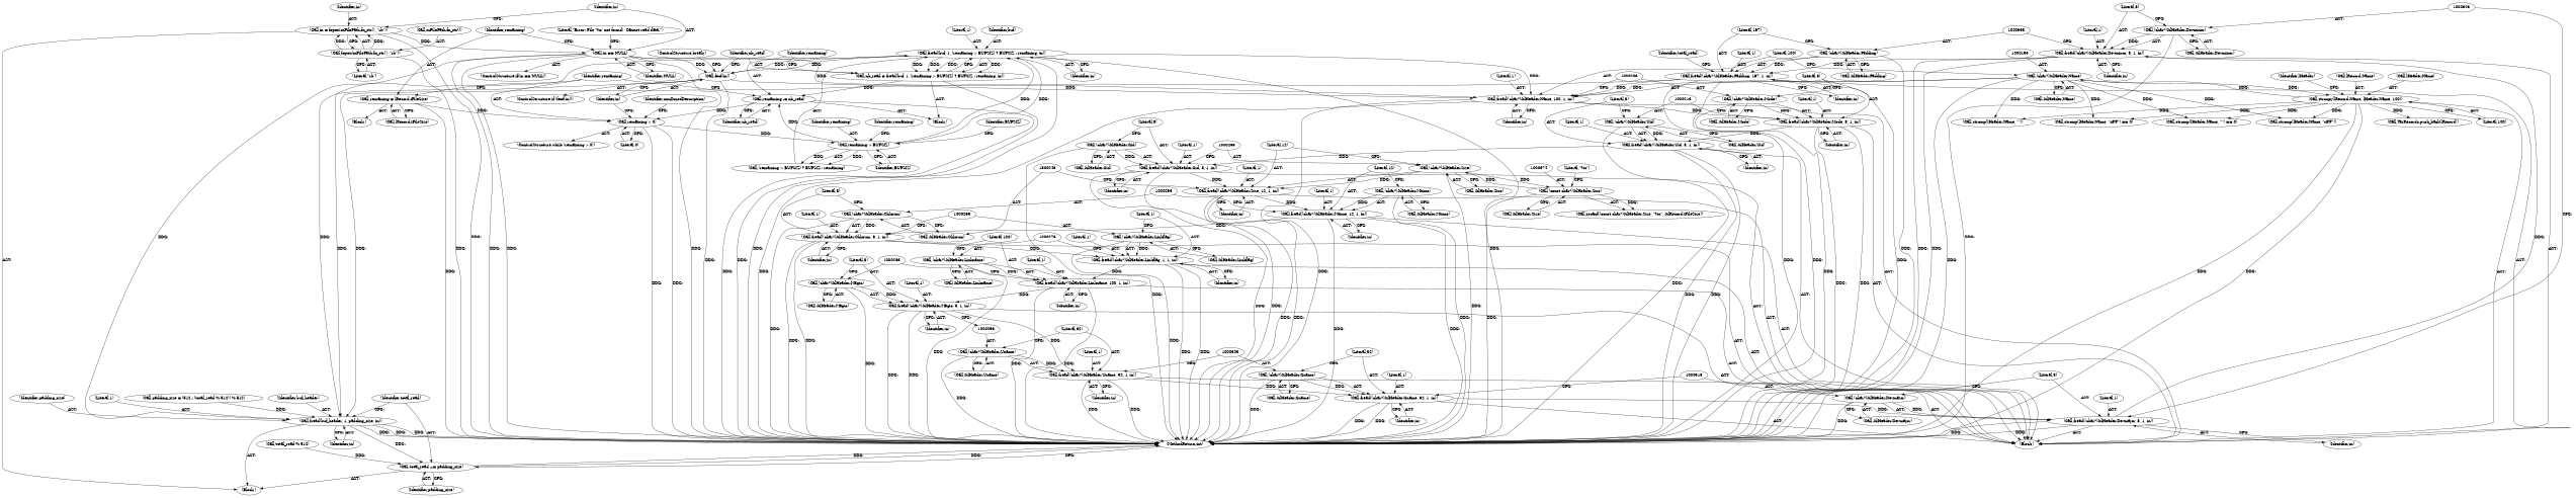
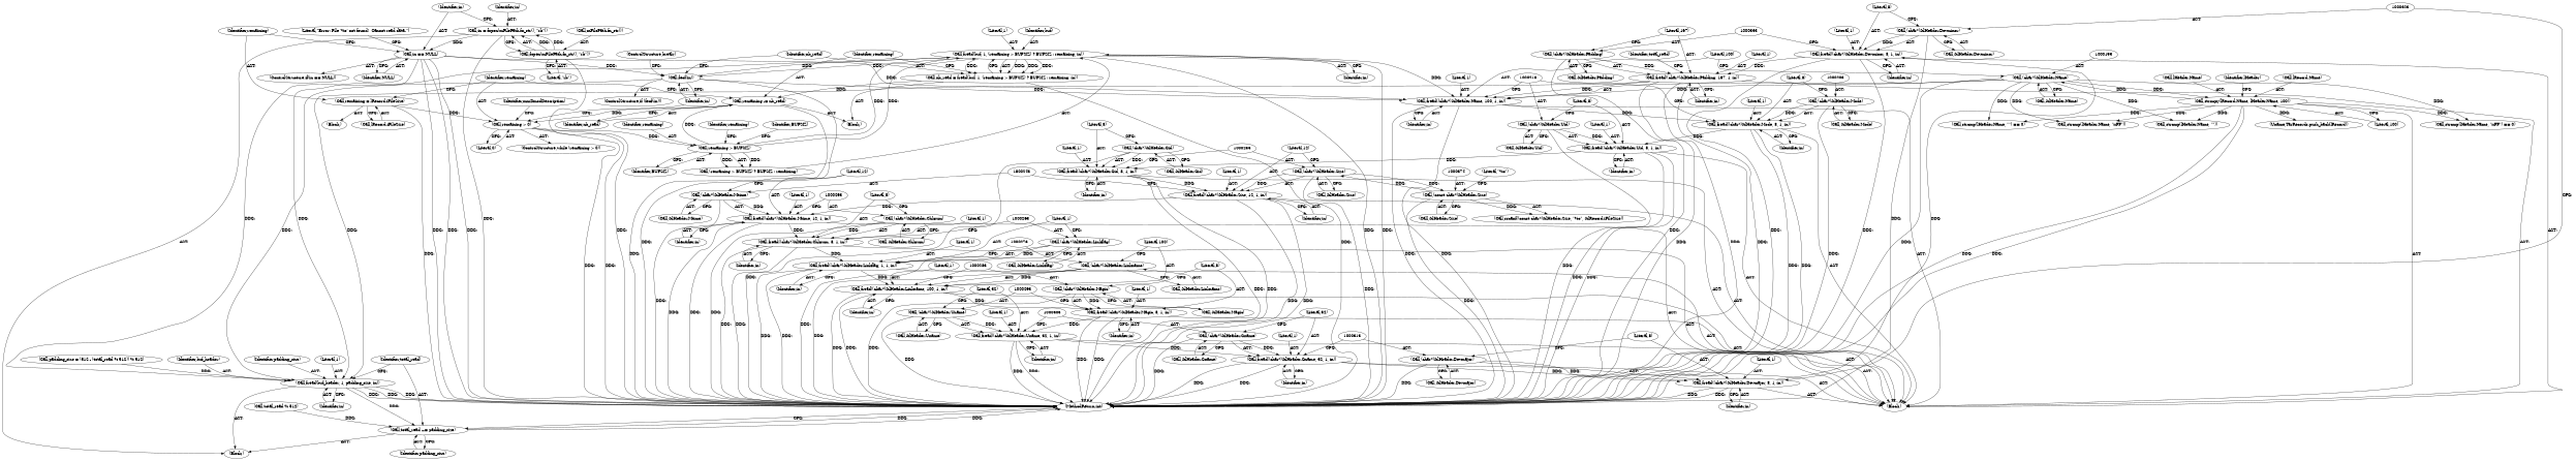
  digraph {
    n1 [label="(Call,fread((char*)&lHeader.Devminor, 8, 1, in))"]
    n2 [label="(Call,fread((char*)&lHeader.Padding, 167, 1, in))"]
    n3 [label="(Identifier,in)"]
    n4 [label="(Block,)"]
    n5 [label="(MethodReturn,int)"]
    n6 [label="(Call,fread((char*)&lHeader.Name, 100, 1, in))"]
    n7 [label="(Call,fread(buf_header, 1, padding_size, in))"]
    n8 [label="(Identifier,in)"]
    n9 [label="(Call,total_read += padding_size)"]
    n10 [label="(Call,(char*)&lHeader.Devminor)"]
    n11 [label="(Call,&lHeader.Devminor)"]
    n12 [label="(Call,fread((char*)&lHeader.Devmajor, 8, 1, in))"]
    n13 [label="(Identifier,in)"]
    n14 [label="(Call,(char*)&lHeader.Devmajor)"]
    n15 [label="(Call,&lHeader.Devmajor)"]
    n16 [label="(Call,fread((char*)&lHeader.Gname, 32, 1, in))"]
    n17 [label="(Identifier,in)"]
    n18 [label="(Call,(char*)&lHeader.Gname)"]
    n19 [label="(Call,&lHeader.Gname)"]
    n20 [label="(Call,fread((char*)&lHeader.Uname, 32, 1, in))"]
    n21 [label="(Identifier,in)"]
    n22 [label="(Call,(char*)&lHeader.Uname)"]
    n23 [label="(Call,&lHeader.Uname)"]
    n24 [label="(Call,fread((char*)&lHeader.Magic, 8, 1, in))"]
    n25 [label="(Identifier,in)"]
    n26 [label="(Call,(char*)&lHeader.Magic)"]
    n27 [label="(Call,&lHeader.Magic)"]
    n28 [label="(Call,fread((char*)&lHeader.Linkname, 100, 1, in))"]
    n29 [label="(Identifier,in)"]
    n30 [label="(Call,(char*)&lHeader.Linkname)"]
    n31 [label="(Call,&lHeader.Linkname)"]
    n32 [label="(Call,fread((char*)&lHeader.Linkflag, 1, 1, in))"]
    n33 [label="(Identifier,in)"]
    n34 [label="(Call,(char*)&lHeader.Linkflag)"]
    n35 [label="(Call,&lHeader.Linkflag)"]
    n36 [label="(Call,fread((char*)&lHeader.Chksum, 8, 1, in))"]
    n37 [label="(Identifier,in)"]
    n38 [label="(Call,(char*)&lHeader.Chksum)"]
    n39 [label="(Call,&lHeader.Chksum)"]
    n40 [label="(Call,fread((char*)&lHeader.Mtime, 12, 1, in))"]
    n41 [label="(Identifier,in)"]
    n42 [label="(Call,(char*)&lHeader.Mtime)"]
    n43 [label="(Call,&lHeader.Mtime)"]
    n44 [label="(Call,fread((char*)&lHeader.Size, 12, 1, in))"]
    n45 [label="(Identifier,in)"]
    n46 [label="(Call,(char*)&lHeader.Size)"]
    n47 [label="(Call,(const char*)&lHeader.Size)"]
    n48 [label="(Call,&lHeader.Size)"]
    n49 [label="(Call,&lHeader.Size)"]
    n50 [label="(Call,sscanf((const char*)&lHeader.Size, \"%o\", &lRecord.iFileSize))"]
    n51 [label="(Call,fread((char*)&lHeader.Gid, 8, 1, in))"]
    n52 [label="(Identifier,in)"]
    n53 [label="(Call,(char*)&lHeader.Gid)"]
    n54 [label="(Call,&lHeader.Gid)"]
    n55 [label="(Call,fread((char*)&lHeader.Uid, 8, 1, in))"]
    n56 [label="(Identifier,in)"]
    n57 [label="(Call,(char*)&lHeader.Uid)"]
    n58 [label="(Call,&lHeader.Uid)"]
    n59 [label="(Call,fread((char*)&lHeader.Mode, 8, 1, in))"]
    n60 [label="(Identifier,in)"]
    n61 [label="(Call,(char*)&lHeader.Mode)"]
    n62 [label="(Call,&lHeader.Mode)"]
    n63 [label="(Identifier,in)"]
    n64 [label="(Call,(char*)&lHeader.Name)"]
    n65 [label="(Call,strncpy(lRecord.Name, lHeader.Name, 100))"]
    n66 [label="(Call,&lHeader.Name)"]
    n67 [label="(Call,strcmp(lHeader.Name, \"\") == 0)"]
    n68 [label="(Call,strcmp(lHeader.Name, \"\xFF\"))"]
    n69 [label="(Call,strcmp(lHeader.Name, \"\xFF\") == 0)"]
    n70 [label="(Call,strcmp(lHeader.Name, \"\"))"]
    n71 [label="(Literal,100)"]
-   n72 [label="(Call,TarRecords.push_back(lRecord))"]
+   n72 [label="(Uname,TarRecords.push_back(lRecord))"]
    n73 [label="(Call,fread(buf, 1, (remaining > BUFSIZ) ? BUFSIZ : remaining, in))"]
    n74 [label="(Call,nb_read = fread(buf, 1, (remaining > BUFSIZ) ? BUFSIZ : remaining, in))"]
    n75 [label="(Call,feof(in))"]
    n76 [label="(Identifier,in)"]
    n77 [label="(Call,remaining -= nb_read)"]
    n78 [label="(Block,)"]
    n79 [label="(ControlStructure,if (feof(in)))"]
    n80 [label="(Identifier,in)"]
    n81 [label="(Block,)"]
    n82 [label="(Identifier,in)"]
    n83 [label="(Call,remaining > BUFSIZ)"]
    n84 [label="(Identifier,BUFSIZ)"]
    n85 [label="(Call,(remaining > BUFSIZ) ? BUFSIZ : remaining)"]
    n86 [label="(Call,remaining > 0)"]
    n87 [label="(Identifier,nb_read)"]
    n88 [label="(ControlStructure,while (remaining > 0))"]
    n89 [label="(Literal,0)"]
    n90 [label="(Call,remaining = lRecord.iFileSize)"]
    n91 [label="(Block,)"]
    n92 [label="(Call,lRecord.iFileSize)"]
    n93 [label="(Call,in == NULL)"]
    n94 [label="(ControlStructure,if(in == NULL))"]
    n95 [label="(Identifier,NULL)"]
    n96 [label="(Call,in = fopen(mFilePath.fn_str(), \"rb\"))"]
    n97 [label="(Call,fopen(mFilePath.fn_str(), \"rb\"))"]
    n98 [label="(Literal,\"rb\")"]
    n99 [label="(Call,(char*)&lHeader.Padding)"]
    n100 [label="(Call,&lHeader.Padding)"]
    n101 [label="(Identifier,padding_size)"]
    n102 [label="(Identifier,BUFSIZ)"]
    n103 [label="(Literal,32)"]
    n104 [label="(Literal,1)"]
    n105 [label="(Identifier,remaining)"]
    n106 [label="(Identifier,mmDmodDescription)"]
    n107 [label="(Literal,1)"]
    n108 [label="(Call,mFilePath.fn_str())"]
    n109 [label="(Literal,1)"]
    n110 [label="(Literal,1)"]
    n111 [label="(Literal,8)"]
    n112 [label="(Identifier,total_read)"]
    n113 [label="(Identifier,padding_size)"]
    n114 [label="(Literal,8)"]
    n115 [label="(Call,total_read % 512)"]
    n116 [label="(Literal,167)"]
    n117 [label="(Literal,\"Error: File '%s' not found!  Cannot read data.\")"]
    n118 [label="(Identifier,remaining)"]
    n119 [label="(Literal,8)"]
    n120 [label="(Call,lHeader.Name)"]
    n121 [label="(Literal,\"%o\")"]
    n122 [label="(Identifier,remaining)"]
    n123 [label="(Identifier,remaining)"]
    n124 [label="(Identifier,remaining)"]
    n125 [label="(Identifier,nb_read)"]
    n126 [label="(Literal,1)"]
    n127 [label="(Literal,100)"]
    n128 [label="(Literal,8)"]
    n129 [label="(Literal,8)"]
    n130 [label="(Identifier,in)"]
    n131 [label="(Identifier,buf)"]
    n132 [label="(Literal,1)"]
    n133 [label="(ControlStructure,break;)"]
    n134 [label="(Literal,8)"]
    n135 [label="(Literal,1)"]
    n136 [label="(Literal,1)"]
    n137 [label="(Literal,12)"]
    n138 [label="(Identifier,in)"]
    n139 [label="(Literal,100)"]
    n140 [label="(Literal,1)"]
    n141 [label="(Literal,1)"]
    n142 [label="(Literal,1)"]
    n143 [label="(Literal,12)"]
    n144 [label="(Literal,8)"]
    n145 [label="(Identifier,total_read)"]
    n146 [label="(Call,padding_size = (512 - (total_read % 512)) % 512)"]
    n147 [label="(Literal,1)"]
    n148 [label="(Literal,1)"]
    n149 [label="(Literal,1)"]
    n150 [label="(Identifier,lHeader)"]
    n151 [label="(Literal,1)"]
    n152 [label="(Literal,1)"]
    n153 [label="(Call,lRecord.Name)"]
    n154 [label="(Literal,1)"]
    n155 [label="(Literal,1)"]
    n156 [label="(Literal,32)"]
    n157 [label="(Identifier,buf_header)"]
    1000333
    1000323
    1000313
    1000303
    1000293
    1000283
    1000273
    1000263
    1000253
    n167 [label=1800243]
    1000233
    1000374
    1000213
    1000203
    1000193
    n1 -> n2 [label="DDG: "]
    n1 -> n3 [label="CFG: "]
    n1 -> n4 [label="AST: "]
    n1 -> n5 [label="DDG: "]
    n1 -> n5 [label="DDG: "]
    n2 -> n4 [label="AST: "]
    n2 -> n5 [label="DDG: "]
    n2 -> n5 [label="DDG: "]
    n2 -> n5 [label="DDG: "]
    n2 -> n6 [label="DDG: "]
    n2 -> n7 [label="DDG: "]
    n2 -> n8 [label="CFG: "]
    n3 -> n1 [label="AST: "]
    n5 -> n9 [label="CFG: "]
    n6 -> n4 [label="AST: "]
    n6 -> n5 [label="DDG: "]
    n6 -> n5 [label="DDG: "]
    n6 -> n59 [label="DDG: "]
    n6 -> n63 [label="CFG: "]
    n7 -> n5 [label="DDG: "]
    n7 -> n5 [label="DDG: "]
    n7 -> n5 [label="DDG: "]
    n7 -> n9 [label="DDG: "]
    n7 -> n81 [label="AST: "]
    n7 -> n82 [label="CFG: "]
    n8 -> n2 [label="AST: "]
    n9 -> n5 [label="DDG: "]
    n9 -> n5 [label="DDG: "]
    n9 -> n81 [label="AST: "]
    n9 -> n101 [label="CFG: "]
    n10 -> n1 [label="AST: "]
    n10 -> n1 [label="DDG: "]
    n10 -> n5 [label="DDG: "]
    n10 -> n11 [label="CFG: "]
    n11 -> n10 [label="AST: "]
    n12 -> n1 [label="DDG: "]
    n12 -> n4 [label="AST: "]
    n12 -> n5 [label="DDG: "]
    n12 -> n5 [label="DDG: "]
    n12 -> n13 [label="CFG: "]
    n13 -> n12 [label="AST: "]
    n14 -> n5 [label="DDG: "]
    n14 -> n12 [label="AST: "]
    n14 -> n12 [label="DDG: "]
    n14 -> n15 [label="CFG: "]
    n15 -> n14 [label="AST: "]
    n16 -> n4 [label="AST: "]
    n16 -> n5 [label="DDG: "]
    n16 -> n5 [label="DDG: "]
    n16 -> n12 [label="DDG: "]
    n16 -> n17 [label="CFG: "]
    n17 -> n16 [label="AST: "]
    n18 -> n5 [label="DDG: "]
    n18 -> n16 [label="AST: "]
    n18 -> n16 [label="DDG: "]
    n18 -> n19 [label="CFG: "]
    n19 -> n18 [label="AST: "]
    n20 -> n4 [label="AST: "]
    n20 -> n5 [label="DDG: "]
    n20 -> n5 [label="DDG: "]
    n20 -> n16 [label="DDG: "]
    n20 -> n21 [label="CFG: "]
    n21 -> n20 [label="AST: "]
    n22 -> n5 [label="DDG: "]
    n22 -> n20 [label="AST: "]
    n22 -> n20 [label="DDG: "]
    n22 -> n23 [label="CFG: "]
    n23 -> n22 [label="AST: "]
    n24 -> n4 [label="AST: "]
    n24 -> n5 [label="DDG: "]
    n24 -> n5 [label="DDG: "]
    n24 -> n20 [label="DDG: "]
    n24 -> n25 [label="CFG: "]
    n25 -> n24 [label="AST: "]
    n26 -> n5 [label="DDG: "]
    n26 -> n24 [label="AST: "]
    n26 -> n24 [label="DDG: "]
    n26 -> n27 [label="CFG: "]
    n27 -> n26 [label="AST: "]
    n28 -> n4 [label="AST: "]
    n28 -> n5 [label="DDG: "]
    n28 -> n5 [label="DDG: "]
    n28 -> n24 [label="DDG: "]
    n28 -> n29 [label="CFG: "]
    n29 -> n28 [label="AST: "]
    n30 -> n5 [label="DDG: "]
    n30 -> n28 [label="AST: "]
    n30 -> n28 [label="DDG: "]
    n30 -> n31 [label="CFG: "]
    n31 -> n30 [label="AST: "]
    n32 -> n4 [label="AST: "]
    n32 -> n5 [label="DDG: "]
    n32 -> n5 [label="DDG: "]
    n32 -> n28 [label="DDG: "]
    n32 -> n33 [label="CFG: "]
    n33 -> n32 [label="AST: "]
    n34 -> n5 [label="DDG: "]
    n34 -> n32 [label="AST: "]
    n34 -> n32 [label="DDG: "]
    n34 -> n35 [label="CFG: "]
    n35 -> n34 [label="AST: "]
    n36 -> n4 [label="AST: "]
    n36 -> n5 [label="DDG: "]
    n36 -> n5 [label="DDG: "]
    n36 -> n32 [label="DDG: "]
    n36 -> n37 [label="CFG: "]
    n37 -> n36 [label="AST: "]
    n38 -> n5 [label="DDG: "]
    n38 -> n36 [label="AST: "]
    n38 -> n36 [label="DDG: "]
    n38 -> n39 [label="CFG: "]
    n39 -> n38 [label="AST: "]
    n40 -> n4 [label="AST: "]
    n40 -> n5 [label="DDG: "]
    n40 -> n5 [label="DDG: "]
    n40 -> n36 [label="DDG: "]
    n40 -> n41 [label="CFG: "]
    n41 -> n40 [label="AST: "]
    n42 -> n5 [label="DDG: "]
    n42 -> n40 [label="AST: "]
    n42 -> n40 [label="DDG: "]
    n42 -> n43 [label="CFG: "]
    n43 -> n42 [label="AST: "]
    n44 -> n4 [label="AST: "]
    n44 -> n5 [label="DDG: "]
    n44 -> n5 [label="DDG: "]
    n44 -> n40 [label="DDG: "]
    n44 -> n45 [label="CFG: "]
    n45 -> n44 [label="AST: "]
    n46 -> n5 [label="DDG: "]
    n46 -> n44 [label="AST: "]
    n46 -> n44 [label="DDG: "]
    n46 -> n47 [label="DDG: "]
    n46 -> n48 [label="CFG: "]
    n47 -> n5 [label="DDG: "]
    n47 -> n46 [label="DDG: "]
    n47 -> n49 [label="CFG: "]
    n47 -> n50 [label="AST: "]
    n47 -> n50 [label="DDG: "]
    n48 -> n46 [label="AST: "]
    n49 -> n47 [label="AST: "]
    n51 -> n4 [label="AST: "]
    n51 -> n5 [label="DDG: "]
    n51 -> n5 [label="DDG: "]
    n51 -> n44 [label="DDG: "]
    n51 -> n52 [label="CFG: "]
    n52 -> n51 [label="AST: "]
    n53 -> n5 [label="DDG: "]
    n53 -> n51 [label="AST: "]
    n53 -> n51 [label="DDG: "]
    n53 -> n54 [label="CFG: "]
    n54 -> n53 [label="AST: "]
    n55 -> n4 [label="AST: "]
    n55 -> n5 [label="DDG: "]
    n55 -> n5 [label="DDG: "]
    n55 -> n51 [label="DDG: "]
    n55 -> n56 [label="CFG: "]
    n56 -> n55 [label="AST: "]
    n57 -> n5 [label="DDG: "]
    n57 -> n55 [label="AST: "]
    n57 -> n55 [label="DDG: "]
    n57 -> n58 [label="CFG: "]
    n58 -> n57 [label="AST: "]
    n59 -> n4 [label="AST: "]
    n59 -> n5 [label="DDG: "]
    n59 -> n5 [label="DDG: "]
    n59 -> n55 [label="DDG: "]
    n59 -> n60 [label="CFG: "]
    n60 -> n59 [label="AST: "]
    n61 -> n5 [label="DDG: "]
    n61 -> n59 [label="AST: "]
    n61 -> n59 [label="DDG: "]
    n61 -> n62 [label="CFG: "]
    n62 -> n61 [label="AST: "]
    n63 -> n6 [label="AST: "]
    n64 -> n5 [label="DDG: "]
    n64 -> n6 [label="AST: "]
    n64 -> n6 [label="DDG: "]
    n64 -> n65 [label="DDG: "]
    n64 -> n66 [label="CFG: "]
    n64 -> n67 [label="DDG: "]
    n64 -> n68 [label="DDG: "]
    n64 -> n69 [label="DDG: "]
    n64 -> n70 [label="DDG: "]
    n65 -> n4 [label="AST: "]
    n65 -> n5 [label="DDG: "]
    n65 -> n5 [label="DDG: "]
    n65 -> n64 [label="DDG: "]
    n65 -> n67 [label="DDG: "]
    n65 -> n68 [label="DDG: "]
    n65 -> n69 [label="DDG: "]
    n65 -> n70 [label="DDG: "]
    n65 -> n71 [label="CFG: "]
    n65 -> n72 [label="DDG: "]
    n66 -> n64 [label="AST: "]
    n71 -> n65 [label="AST: "]
    n73 -> n5 [label="DDG: "]
    n73 -> n5 [label="DDG: "]
    n73 -> n6 [label="DDG: "]
    n73 -> n7 [label="DDG: "]
    n73 -> n74 [label="AST: "]
    n73 -> n74 [label="DDG: "]
    n73 -> n74 [label="DDG: "]
    n73 -> n74 [label="DDG: "]
    n73 -> n74 [label="DDG: "]
    n73 -> n75 [label="DDG: "]
    n73 -> n76 [label="CFG: "]
    n74 -> n5 [label="DDG: "]
    n74 -> n73 [label="CFG: "]
    n74 -> n77 [label="DDG: "]
    n74 -> n78 [label="AST: "]
    n75 -> n5 [label="DDG: "]
    n75 -> n6 [label="DDG: "]
    n75 -> n7 [label="DDG: "]
    n75 -> n73 [label="DDG: "]
    n75 -> n79 [label="AST: "]
    n75 -> n80 [label="CFG: "]
    n76 -> n73 [label="AST: "]
    n77 -> n5 [label="DDG: "]
    n77 -> n78 [label="AST: "]
    n77 -> n86 [label="DDG: "]
    n77 -> n87 [label="CFG: "]
    n80 -> n75 [label="AST: "]
    n80 -> n86 [label="CFG: "]
    n82 -> n7 [label="AST: "]
    n83 -> n73 [label="DDG: "]
    n83 -> n73 [label="DDG: "]
    n83 -> n77 [label="DDG: "]
    n83 -> n84 [label="CFG: "]
    n83 -> n85 [label="AST: "]
    n83 -> n85 [label="DDG: "]
    n83 -> n85 [label="DDG: "]
    n84 -> n83 [label="AST: "]
    n85 -> n73 [label="AST: "]
    n86 -> n5 [label="DDG: "]
    n86 -> n5 [label="DDG: "]
    n86 -> n83 [label="DDG: "]
    n86 -> n88 [label="AST: "]
    n86 -> n89 [label="CFG: "]
    n87 -> n77 [label="AST: "]
    n89 -> n86 [label="AST: "]
    n90 -> n5 [label="DDG: "]
    n90 -> n86 [label="DDG: "]
    n90 -> n91 [label="AST: "]
    n90 -> n92 [label="CFG: "]
    n92 -> n90 [label="AST: "]
    n93 -> n5 [label="DDG: "]
    n93 -> n5 [label="DDG: "]
    n93 -> n5 [label="DDG: "]
    n93 -> n6 [label="DDG: "]
    n93 -> n7 [label="DDG: "]
    n93 -> n75 [label="DDG: "]
    n93 -> n94 [label="AST: "]
    n93 -> n95 [label="CFG: "]
    n95 -> n93 [label="AST: "]
    n96 -> n5 [label="DDG: "]
    n96 -> n81 [label="AST: "]
    n96 -> n93 [label="DDG: "]
    n96 -> n97 [label="CFG: "]
    n97 -> n5 [label="DDG: "]
    n97 -> n96 [label="AST: "]
    n97 -> n96 [label="DDG: "]
    n97 -> n96 [label="DDG: "]
    n97 -> n98 [label="CFG: "]
    n98 -> n97 [label="AST: "]
    n99 -> n2 [label="AST: "]
    n99 -> n2 [label="DDG: "]
    n99 -> n5 [label="DDG: "]
    n99 -> n100 [label="CFG: "]
    n100 -> n99 [label="AST: "]
    n101 -> n9 [label="AST: "]
    n102 -> n83 [label="CFG: "]
    n103 -> n20 [label="AST: "]
    n103 -> n22 [label="CFG: "]
    n104 -> n44 [label="AST: "]
    n105 -> n90 [label="AST: "]
    n105 -> n93 [label="CFG: "]
    n106 -> n86 [label="CFG: "]
    n107 -> n16 [label="AST: "]
    n108 -> n97 [label="AST: "]
    n109 -> n59 [label="AST: "]
    n110 -> n2 [label="AST: "]
    n111 -> n59 [label="AST: "]
    n111 -> n61 [label="CFG: "]
    n112 -> n7 [label="CFG: "]
    n112 -> n9 [label="AST: "]
    n113 -> n7 [label="AST: "]
    n114 -> n55 [label="AST: "]
    n114 -> n57 [label="CFG: "]
    n115 -> n9 [label="DDG: "]
    n116 -> n2 [label="AST: "]
    n116 -> n99 [label="CFG: "]
    n117 -> n93 [label="CFG: "]
    n118 -> n74 [label="CFG: "]
    n118 -> n77 [label="AST: "]
    n119 -> n12 [label="AST: "]
    n119 -> n14 [label="CFG: "]
    n120 -> n65 [label="AST: "]
    n121 -> n47 [label="CFG: "]
    n122 -> n83 [label="CFG: "]
    n123 -> n77 [label="CFG: "]
    n123 -> n86 [label="AST: "]
    n123 -> n90 [label="CFG: "]
    n124 -> n83 [label="AST: "]
    n125 -> n74 [label="AST: "]
    n125 -> n75 [label="CFG: "]
    n126 -> n40 [label="AST: "]
    n127 -> n28 [label="AST: "]
    n127 -> n30 [label="CFG: "]
    n128 -> n24 [label="AST: "]
    n128 -> n26 [label="CFG: "]
    n129 -> n36 [label="AST: "]
    n129 -> n38 [label="CFG: "]
    n130 -> n96 [label="AST: "]
    n131 -> n73 [label="AST: "]
    n132 -> n32 [label="AST: "]
    n132 -> n34 [label="CFG: "]
    n133 -> n75 [label="CFG: "]
    n134 -> n51 [label="AST: "]
    n134 -> n53 [label="CFG: "]
    n135 -> n55 [label="AST: "]
    n136 -> n51 [label="AST: "]
    n137 -> n40 [label="AST: "]
    n137 -> n42 [label="CFG: "]
    n138 -> n93 [label="AST: "]
    n138 -> n96 [label="CFG: "]
    n139 -> n6 [label="AST: "]
    n139 -> n64 [label="CFG: "]
    n140 -> n73 [label="AST: "]
    n141 -> n7 [label="AST: "]
    n142 -> n36 [label="AST: "]
    n143 -> n44 [label="AST: "]
    n143 -> n46 [label="CFG: "]
    n144 -> n1 [label="AST: "]
    n144 -> n10 [label="CFG: "]
    n145 -> n2 [label="CFG: "]
    n146 -> n7 [label="DDG: "]
    n147 -> n20 [label="AST: "]
    n148 -> n1 [label="AST: "]
    n149 -> n28 [label="AST: "]
    n150 -> n65 [label="CFG: "]
    n151 -> n24 [label="AST: "]
    n152 -> n6 [label="AST: "]
    n153 -> n65 [label="AST: "]
    n154 -> n32 [label="AST: "]
    n155 -> n12 [label="AST: "]
    n156 -> n16 [label="AST: "]
    n156 -> n18 [label="CFG: "]
    n157 -> n7 [label="AST: "]
    1000333 -> n1 [label="CFG: "]
    1000333 -> n99 [label="AST: "]
    1000323 -> n10 [label="AST: "]
    1000323 -> n12 [label="CFG: "]
    1000313 -> n14 [label="AST: "]
    1000313 -> n16 [label="CFG: "]
    1000303 -> n18 [label="AST: "]
    1000303 -> n20 [label="CFG: "]
    1000293 -> n22 [label="AST: "]
-   n24 -> 1000293 [label="CFG: "]
+   1000293 -> n24 [label="CFG: "]
    1000283 -> n26 [label="AST: "]
    1000283 -> n28 [label="CFG: "]
    1000273 -> n30 [label="AST: "]
    1000273 -> n32 [label="CFG: "]
    1000263 -> n34 [label="AST: "]
    1000263 -> n36 [label="CFG: "]
    1000253 -> n38 [label="AST: "]
    1000253 -> n40 [label="CFG: "]
-   n167 -> n39 [label="AST: "]
+   n167 -> n42 [label="AST: "]
    n167 -> n44 [label="CFG: "]
    1000233 -> n46 [label="AST: "]
    1000233 -> n51 [label="CFG: "]
    1000374 -> n47 [label="AST: "]
    1000213 -> n57 [label="AST: "]
    1000213 -> n59 [label="CFG: "]
-   1000203 -> n6 [label="CFG: "]
+   1000213 -> n6 [label="CFG: "]
    1000203 -> n61 [label="AST: "]
    1000193 -> n64 [label="AST: "]
  }
